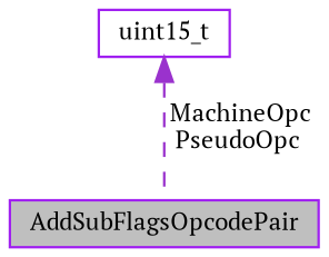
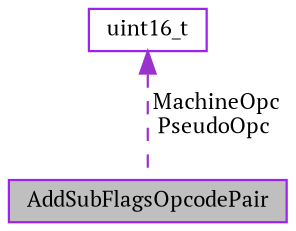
  digraph {
    fontname="PT Serif"
    node [color=purple fontname="PT Serif" fontsize=10 shape=box]
    n1 [fillcolor=grey75 fontcolor=black height=0.2 label=AddSubFlagsOpcodePair style=filled width=0.4]
-   n2 [height=0.2 label=uint15_t width=0.4]
+   n2 [height=0.2 label=uint16_t width=0.4]
    n2 -> n1 [color=darkorchid3 dir=back fontname="PT Serif" fontsize=10 label=" MachineOpc\nPseudoOpc" labelfontname=Helvetica labelfontsize=10 style=dashed]
  }
